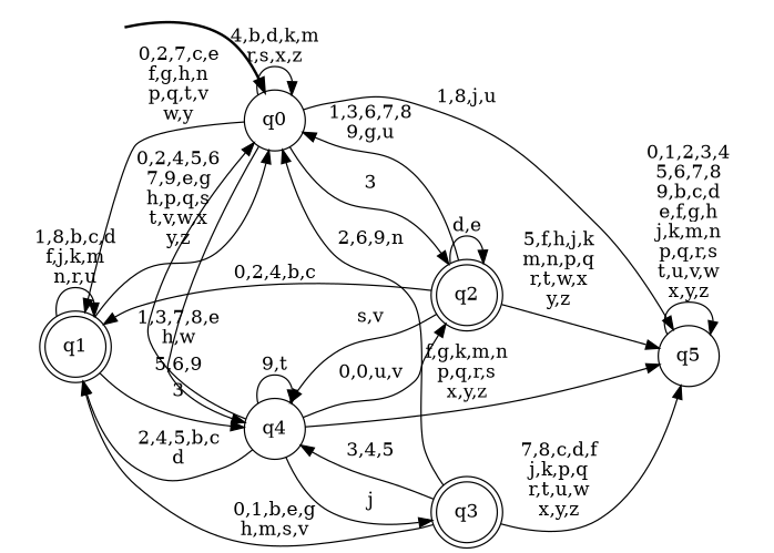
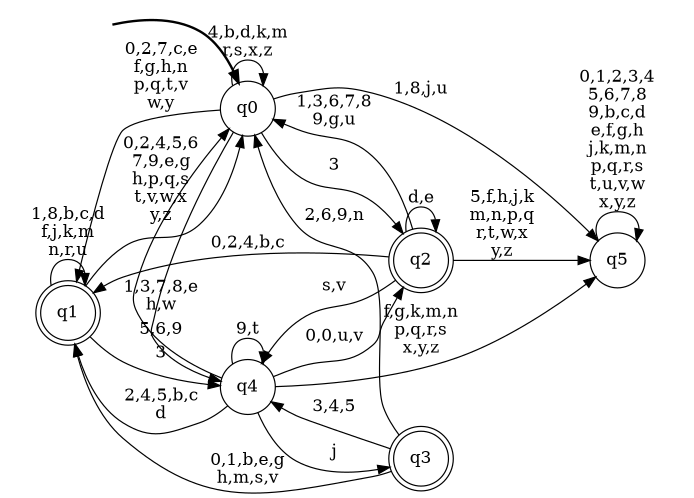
  digraph {
    rankdir=LR
    node [shape=circle style=filled color=black fillcolor=white]
    __start0 [height=0 shape=none style=invis width=0 color="" fillcolor=""]
    n2 [label=q0]
    n3 [label=q1 shape=doublecircle style="rounded,filled"]
    n4 [label=q2 shape=doublecircle style="rounded,filled"]
    n5 [label=q4]
    n6 [label=q5]
    n7 [label=q3 shape=doublecircle style="rounded,filled"]
    subgraph cluster_1 {
      nodesep=0.15
      ranksep=0.15
      style=invis
      __start0
      n2
    }
    __start0 -> n2 [penwidth=2]
    n2 -> n2 [label="4,b,d,k,m\nr,s,x,z"]
    n2 -> n3 [label="0,2,7,c,e\nf,g,h,n\np,q,t,v\nw,y"]
    n2 -> n4 [label=3]
    n2 -> n5 [label="5,6,9"]
    n2 -> n6 [label="1,8,j,u"]
    n3 -> n2 [label="0,2,4,5,6\n7,9,e,g\nh,p,q,s\nt,v,w,x\ny,z"]
    n3 -> n3 [label="1,8,b,c,d\nf,j,k,m\nn,r,u"]
    n3 -> n5 [label=3]
    n4 -> n2 [label="1,3,6,7,8\n9,g,u"]
    n4 -> n3 [label="0,2,4,b,c"]
    n4 -> n4 [label="d,e"]
    n4 -> n5 [label="s,v"]
    n4 -> n6 [label="5,f,h,j,k\nm,n,p,q\nr,t,w,x\ny,z"]
    n5 -> n2 [label="1,3,7,8,e\nh,w"]
    n5 -> n3 [label="2,4,5,b,c\nd"]
    n5 -> n4 [label="0,0,u,v"]
    n5 -> n5 [label="9,t"]
    n5 -> n6 [label="f,g,k,m,n\np,q,r,s\nx,y,z"]
    n5 -> n7 [label=j]
    n6 -> n6 [label="0,1,2,3,4\n5,6,7,8\n9,b,c,d\ne,f,g,h\nj,k,m,n\np,q,r,s\nt,u,v,w\nx,y,z"]
    n7 -> n2 [label="2,6,9,n"]
    n7 -> n3 [label="0,1,b,e,g\nh,m,s,v"]
    n7 -> n5 [label="3,4,5"]
-   n7 -> n6 [label="7,8,c,d,f\nj,k,p,q\nr,t,u,w\nx,y,z"]
  }
